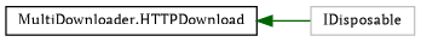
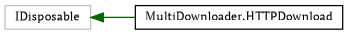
  digraph {
    rankdir=LR
    fontname="PT Serif"
    node [fillcolor=white fontname="PT Serif" fontsize=10 shape=record style=filled]
    n1 [color=grey75 height=0.2 label=IDisposable width=0.4]
    n2 [color=black height=0.2 label="MultiDownloader.HTTPDownload" width=0.4]
-   n2 -> n1 [color=darkgreen dir=back fontname="PT Serif" fontsize=10 labelfontname=Helvetica labelfontsize=10 style=solid]
+   n1 -> n2 [color=darkgreen dir=back fontname="PT Serif" fontsize=10 labelfontname=Helvetica labelfontsize=10 style=solid]
  }
